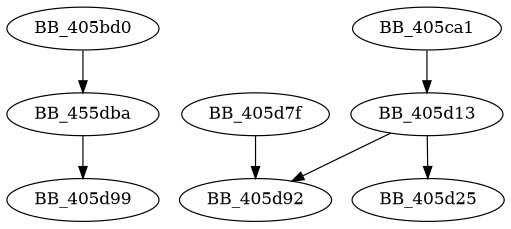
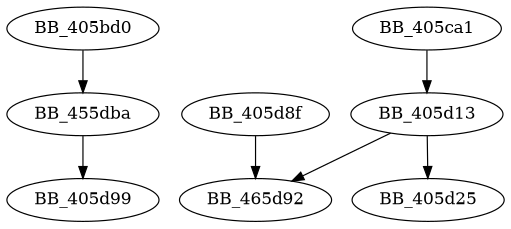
  digraph {
    n1 [label=BB_455dba]
    BB_405bd0
    BB_405d99
    n4 [label=BB_405d13]
    BB_405ca1
    BB_405d25
-   BB_405d92
-   BB_405d8f [label=BB_405d7f]
+   BB_405d92 [label=BB_465d92]
+   BB_405d8f
    n1 -> BB_405d99
    BB_405bd0 -> n1
    n4 -> BB_405d25
    n4 -> BB_405d92
    BB_405ca1 -> n4
    BB_405d8f -> BB_405d92
  }
